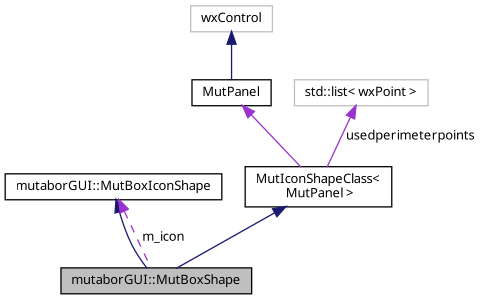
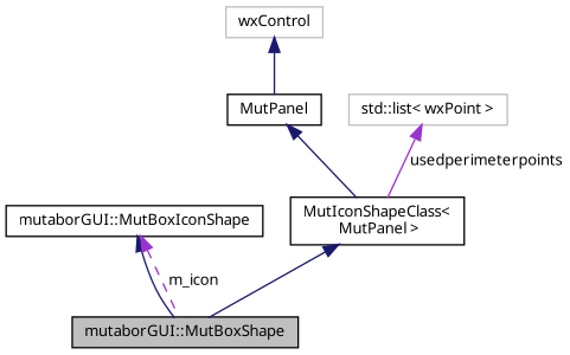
  digraph {
    node [color=black fillcolor=white fontname=Sans fontsize=10 shape=record style=filled]
    edge [color=midnightblue dir=back fontname=Sans fontsize=10 labelfontname=Sans labelfontsize=10 style=solid]
    n1 [fillcolor=grey75 fontcolor=black height=0.2 label="mutaborGUI::MutBoxShape" width=0.4]
    n2 [height=0.2 label="mutaborGUI::MutBoxIconShape" width=0.4]
    n3 [height=0.2 label="MutIconShapeClass\<\l MutPanel \>" width=0.4]
    n4 [height=0.2 label=MutPanel width=0.4]
    n5 [color=grey75 height=0.2 label=wxControl width=0.4]
    n6 [color=grey75 height=0.2 label="std::list\< wxPoint \>" width=0.4]
    n2 -> n1
    n2 -> n1 [color=darkorchid3 label=" m_icon" style=dashed]
    n3 -> n1
-   n4 -> n3 [color=darkorchid3]
+   n4 -> n3
    n5 -> n4
    n6 -> n3 [color=darkorchid3 label=" usedperimeterpoints"]
  }
